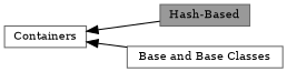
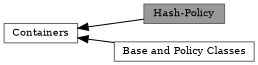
  digraph {
    fontname="DejaVu Serif"
    rankdir=LR
    node [color=grey40 fillcolor=white fontname="DejaVu Serif" fontsize=10 shape=box style=filled]
    edge [dir=back fontname="DejaVu Serif" fontsize=10 labelfontname=Helvetica labelfontsize=10 shape=plaintext style=solid]
    n1 [height=0.2 label=Containers width=0.4]
-   n2 [color=gray40 fillcolor=grey60 fontcolor=black height=0.2 label="Hash-Based" width=0.4]
-   n3 [height=0.2 label="Base and Base Classes" width=0.4]
+   n2 [color=gray40 fillcolor=grey60 fontcolor=black height=0.2 label="Hash-Policy" width=0.4]
+   n3 [height=0.2 label="Base and Policy Classes" width=0.4]
    n1 -> n2
    n1 -> n3
  }
